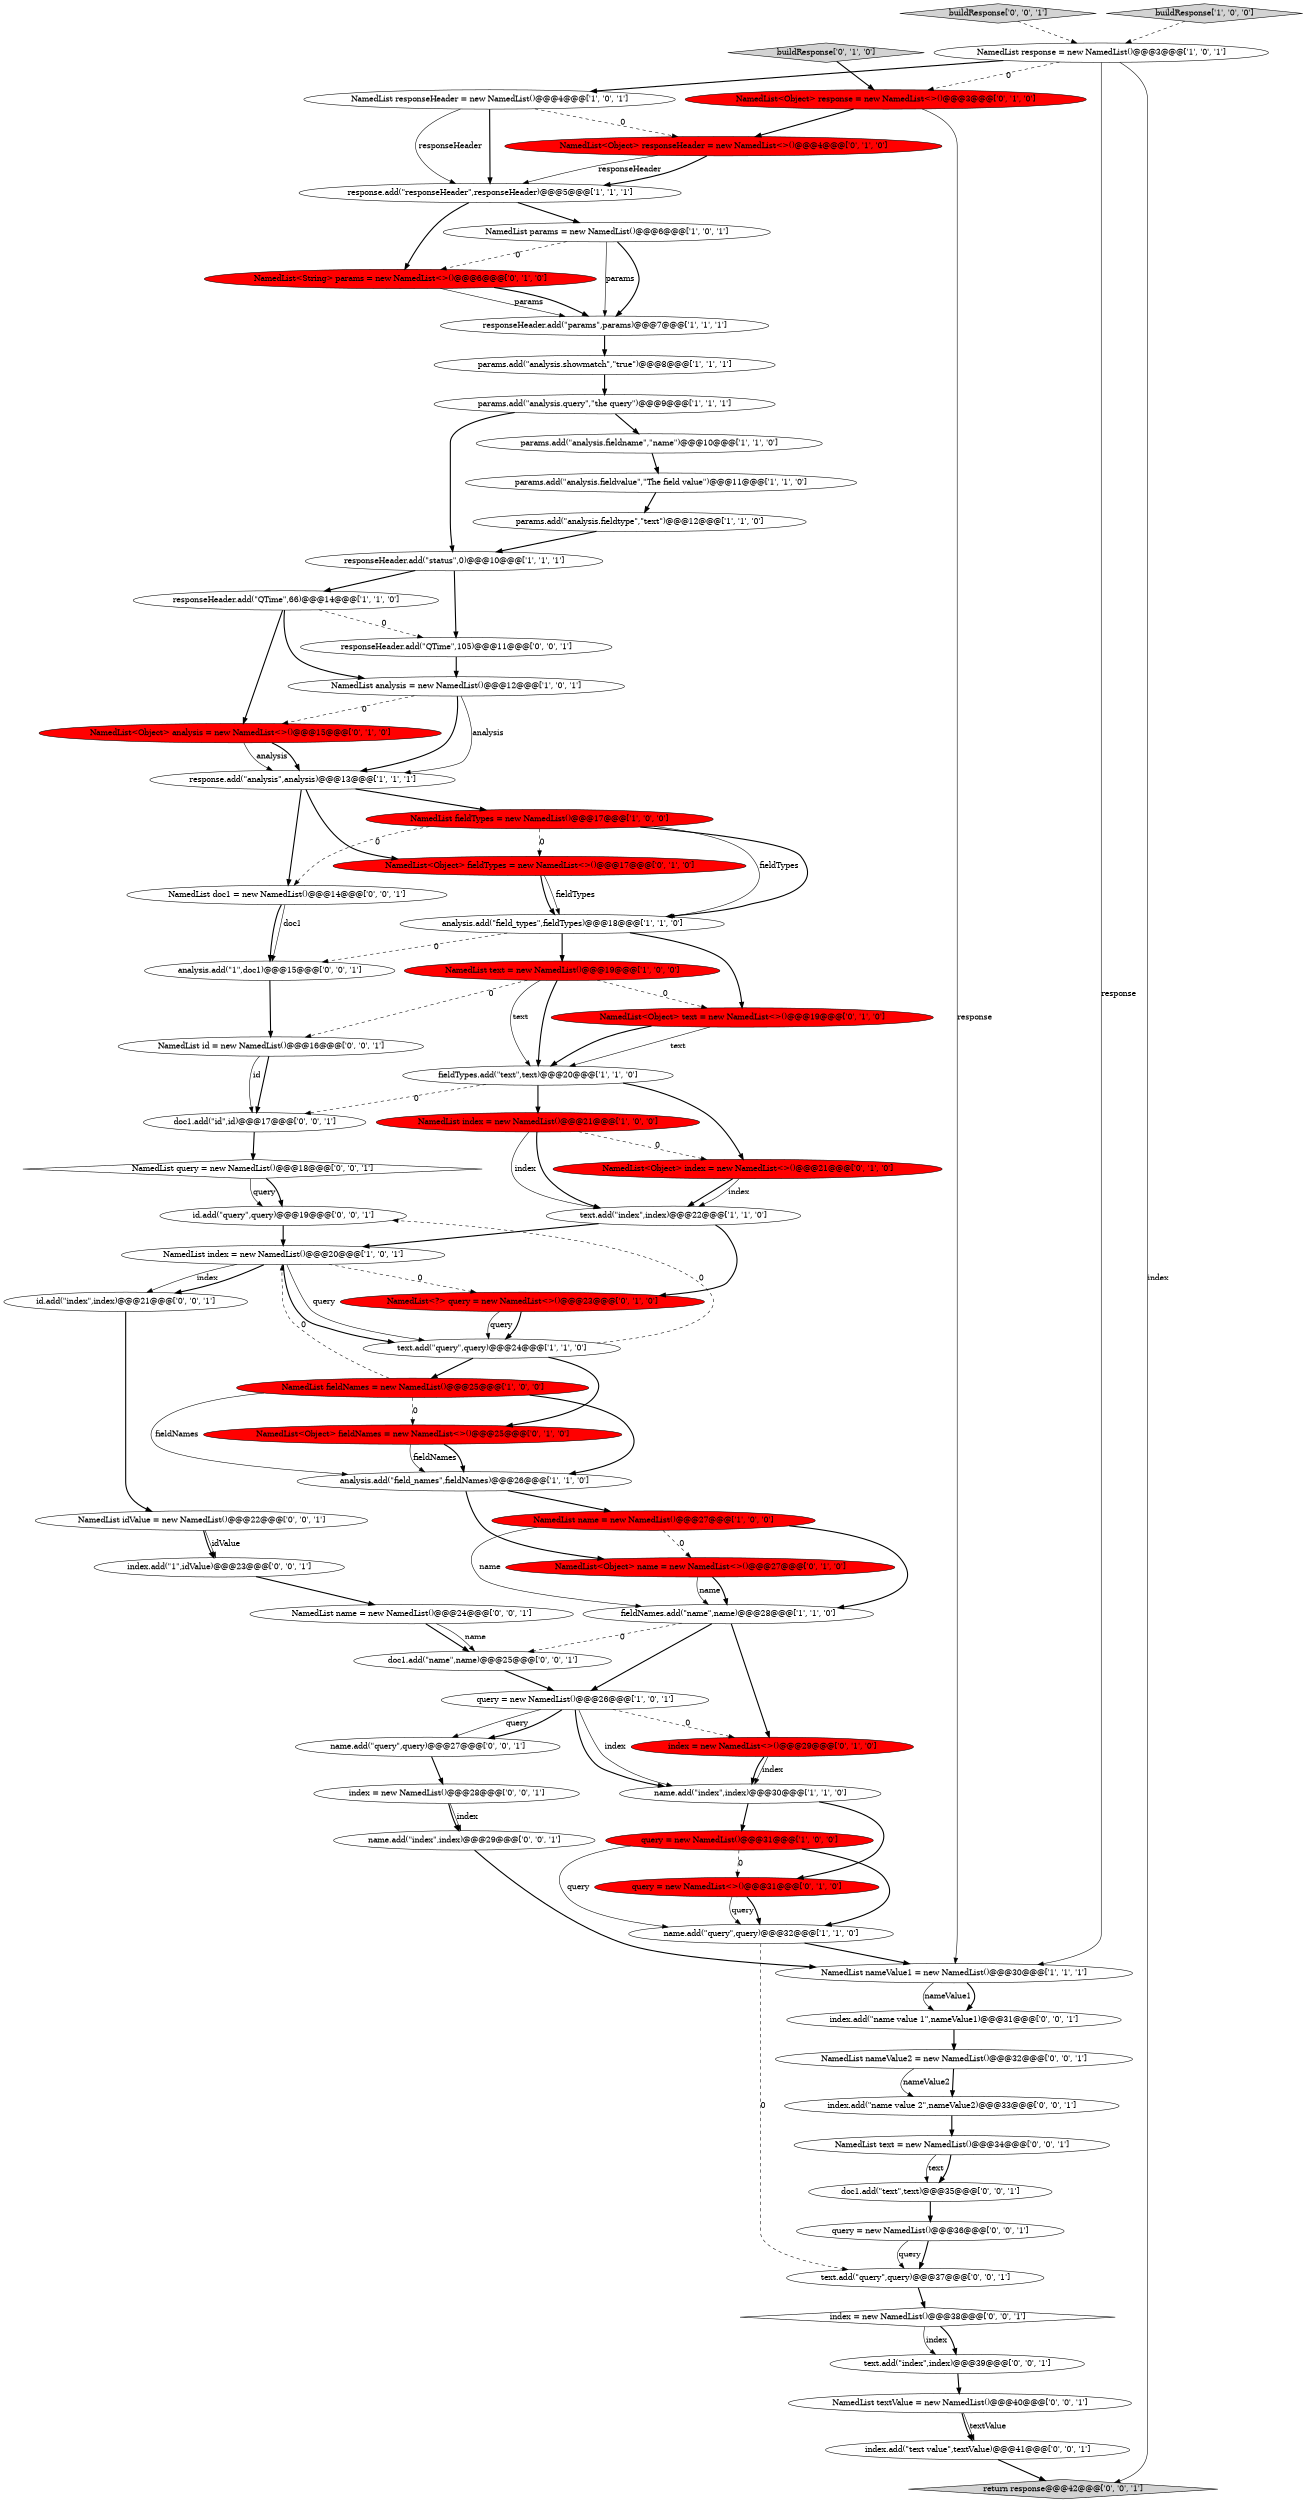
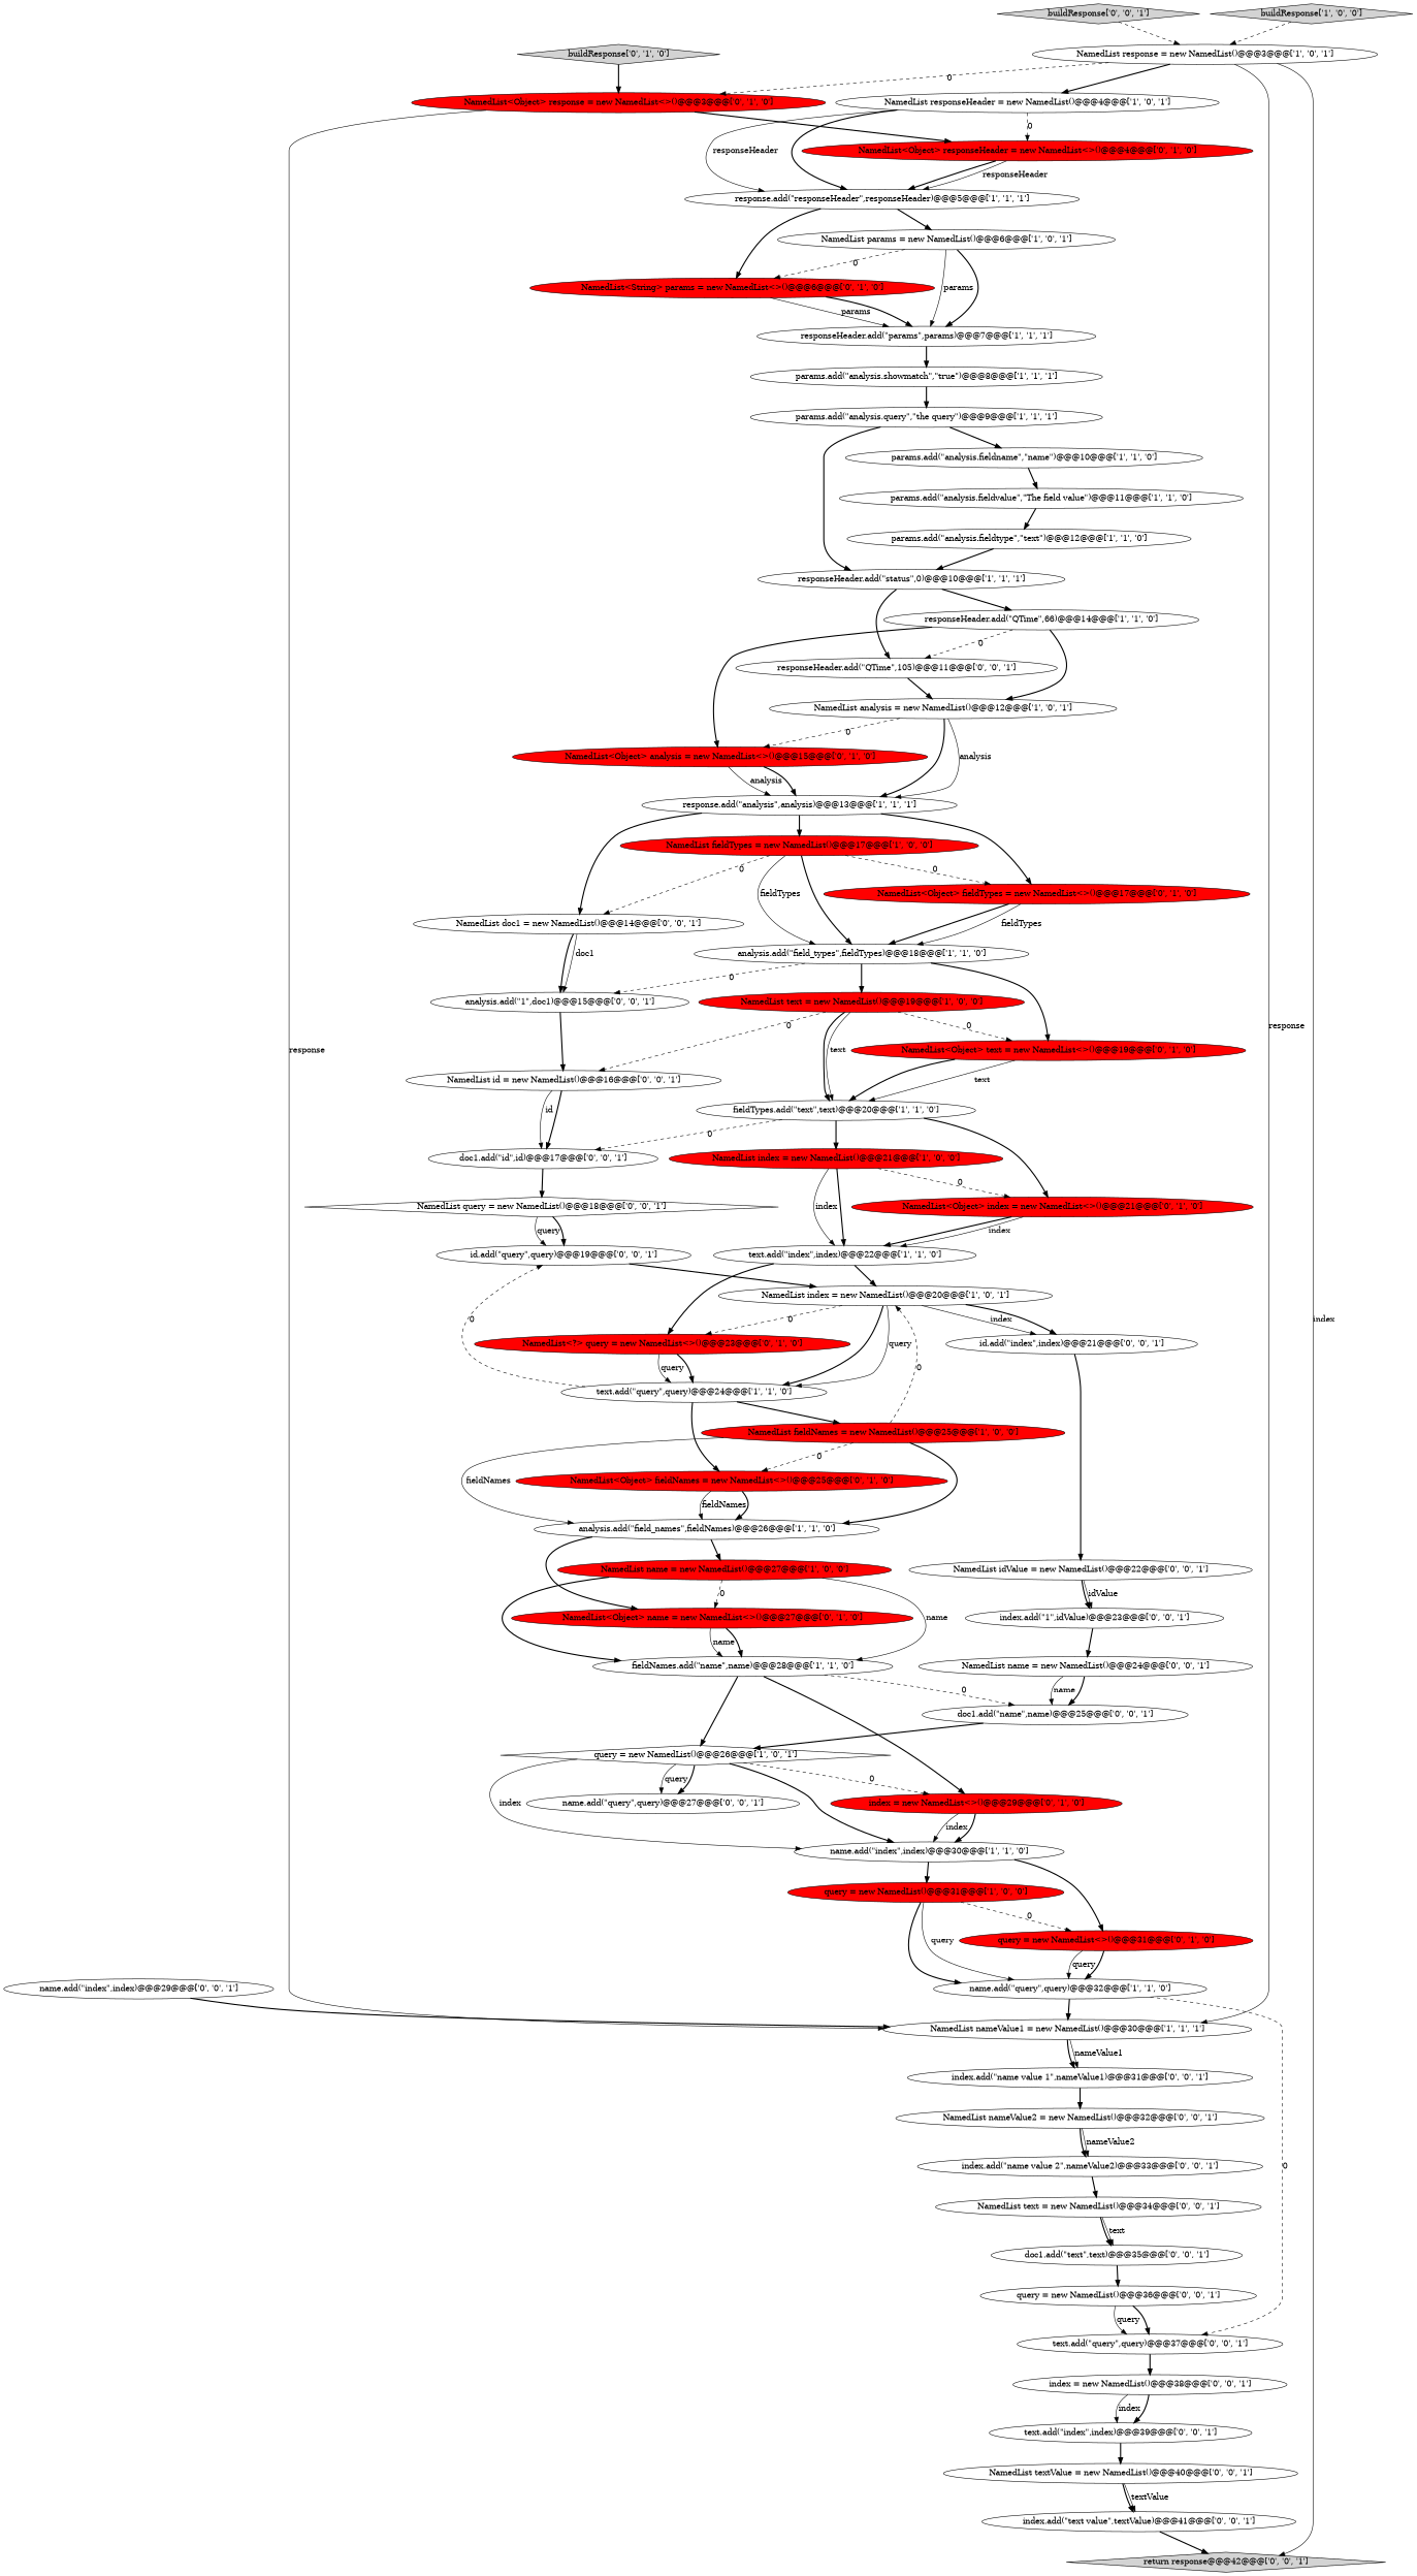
  digraph {
    node [fillcolor=white shape=ellipse style=filled]
    edge [style=bold]
-   n1 [label="index = new NamedList()@@@28@@@['0', '0', '1']"]
    n2 [label="name.add(\"index\",index)@@@29@@@['0', '0', '1']"]
    n3 [label="NamedList nameValue1 = new NamedList()@@@30@@@['1', '1', '1']"]
    n4 [label="params.add(\"analysis.query\",\"the query\")@@@9@@@['1', '1', '1']"]
    n5 [label="params.add(\"analysis.fieldname\",\"name\")@@@10@@@['1', '1', '0']"]
    n6 [label="responseHeader.add(\"status\",0)@@@10@@@['1', '1', '1']"]
    n7 [label="params.add(\"analysis.fieldvalue\",\"The field value\")@@@11@@@['1', '1', '0']"]
    n8 [label="responseHeader.add(\"QTime\",105)@@@11@@@['0', '0', '1']"]
    n9 [label="responseHeader.add(\"QTime\",66)@@@14@@@['1', '1', '0']"]
    n10 [label="NamedList index = new NamedList()@@@20@@@['1', '0', '1']"]
    n11 [label="id.add(\"index\",index)@@@21@@@['0', '0', '1']"]
    n12 [fillcolor=red label="NamedList<?> query = new NamedList<>()@@@23@@@['0', '1', '0']"]
    n13 [label="text.add(\"query\",query)@@@24@@@['1', '1', '0']"]
    n14 [label="NamedList idValue = new NamedList()@@@22@@@['0', '0', '1']"]
    n15 [fillcolor=red label="NamedList fieldNames = new NamedList()@@@25@@@['1', '0', '0']"]
    n16 [fillcolor=red label="NamedList<Object> fieldNames = new NamedList<>()@@@25@@@['0', '1', '0']"]
    n17 [label="id.add(\"query\",query)@@@19@@@['0', '0', '1']"]
    n18 [label="analysis.add(\"field_names\",fieldNames)@@@26@@@['1', '1', '0']"]
    n19 [fillcolor=red label="NamedList<Object> name = new NamedList<>()@@@27@@@['0', '1', '0']"]
    n20 [fillcolor=red label="NamedList name = new NamedList()@@@27@@@['1', '0', '0']"]
    n21 [fillcolor=red label="NamedList<Object> analysis = new NamedList<>()@@@15@@@['0', '1', '0']"]
    n22 [label="response.add(\"analysis\",analysis)@@@13@@@['1', '1', '1']"]
    n23 [fillcolor=red label="NamedList fieldTypes = new NamedList()@@@17@@@['1', '0', '0']"]
    n24 [label="NamedList doc1 = new NamedList()@@@14@@@['0', '0', '1']"]
    n25 [fillcolor=red label="NamedList<Object> fieldTypes = new NamedList<>()@@@17@@@['0', '1', '0']"]
    n26 [fillcolor=lightgray label="buildResponse['0', '1', '0']" shape=diamond]
    n27 [fillcolor=red label="NamedList<Object> response = new NamedList<>()@@@3@@@['0', '1', '0']"]
    n28 [fillcolor=red label="NamedList<Object> responseHeader = new NamedList<>()@@@4@@@['0', '1', '0']"]
    n29 [label="name.add(\"query\",query)@@@32@@@['1', '1', '0']"]
    n30 [label="text.add(\"query\",query)@@@37@@@['0', '0', '1']"]
-   n31 [label="index = new NamedList()@@@38@@@['0', '0', '1']" shape=diamond]
+   n31 [label="index = new NamedList()@@@38@@@['0', '0', '1']"]
    n32 [label="index.add(\"name value 1\",nameValue1)@@@31@@@['0', '0', '1']"]
    n33 [label="params.add(\"analysis.showmatch\",\"true\")@@@8@@@['1', '1', '1']"]
    n34 [label="analysis.add(\"field_types\",fieldTypes)@@@18@@@['1', '1', '0']"]
    n35 [label="analysis.add(\"1\",doc1)@@@15@@@['0', '0', '1']"]
    n36 [fillcolor=red label="NamedList<Object> text = new NamedList<>()@@@19@@@['0', '1', '0']"]
    n37 [fillcolor=red label="NamedList text = new NamedList()@@@19@@@['1', '0', '0']"]
    n38 [label="fieldTypes.add(\"text\",text)@@@20@@@['1', '1', '0']"]
    n39 [fillcolor=red label="NamedList index = new NamedList()@@@21@@@['1', '0', '0']"]
    n40 [fillcolor=red label="NamedList<Object> index = new NamedList<>()@@@21@@@['0', '1', '0']"]
    n41 [label="doc1.add(\"id\",id)@@@17@@@['0', '0', '1']"]
    n42 [label="text.add(\"index\",index)@@@22@@@['1', '1', '0']"]
    n43 [label="NamedList query = new NamedList()@@@18@@@['0', '0', '1']" shape=diamond]
    n44 [label="params.add(\"analysis.fieldtype\",\"text\")@@@12@@@['1', '1', '0']"]
    n45 [label="doc1.add(\"text\",text)@@@35@@@['0', '0', '1']"]
    n46 [label="query = new NamedList()@@@36@@@['0', '0', '1']"]
    n47 [label="NamedList params = new NamedList()@@@6@@@['1', '0', '1']"]
    n48 [label="responseHeader.add(\"params\",params)@@@7@@@['1', '1', '1']"]
    n49 [fillcolor=red label="NamedList<String> params = new NamedList<>()@@@6@@@['0', '1', '0']"]
    n50 [label="text.add(\"index\",index)@@@39@@@['0', '0', '1']"]
    n51 [fillcolor=red label="query = new NamedList<>()@@@31@@@['0', '1', '0']"]
    n52 [label="index.add(\"1\",idValue)@@@23@@@['0', '0', '1']"]
    n53 [label="NamedList nameValue2 = new NamedList()@@@32@@@['0', '0', '1']"]
    n54 [label="NamedList id = new NamedList()@@@16@@@['0', '0', '1']"]
    n55 [fillcolor=red label="index = new NamedList<>()@@@29@@@['0', '1', '0']"]
    n56 [label="name.add(\"index\",index)@@@30@@@['1', '1', '0']"]
    n57 [fillcolor=red label="query = new NamedList()@@@31@@@['1', '0', '0']"]
    n58 [label="NamedList responseHeader = new NamedList()@@@4@@@['1', '0', '1']"]
    n59 [label="response.add(\"responseHeader\",responseHeader)@@@5@@@['1', '1', '1']"]
    n60 [label="NamedList response = new NamedList()@@@3@@@['1', '0', '1']"]
    n61 [fillcolor=lightgray label="return response@@@42@@@['0', '0', '1']" shape=diamond]
    n62 [label="NamedList analysis = new NamedList()@@@12@@@['1', '0', '1']"]
    n63 [label="NamedList textValue = new NamedList()@@@40@@@['0', '0', '1']"]
    n64 [label="index.add(\"text value\",textValue)@@@41@@@['0', '0', '1']"]
    n65 [label="index.add(\"name value 2\",nameValue2)@@@33@@@['0', '0', '1']"]
    n66 [label="NamedList name = new NamedList()@@@24@@@['0', '0', '1']"]
    n67 [label="doc1.add(\"name\",name)@@@25@@@['0', '0', '1']"]
    n68 [label="fieldNames.add(\"name\",name)@@@28@@@['1', '1', '0']"]
-   n69 [label="query = new NamedList()@@@26@@@['1', '0', '1']"]
+   n69 [label="query = new NamedList()@@@26@@@['1', '0', '1']" shape=diamond]
    n70 [label="name.add(\"query\",query)@@@27@@@['0', '0', '1']"]
    n71 [label="NamedList text = new NamedList()@@@34@@@['0', '0', '1']"]
    n72 [fillcolor=lightgray label="buildResponse['0', '0', '1']" shape=diamond]
    n73 [fillcolor=lightgray label="buildResponse['1', '0', '0']" shape=diamond]
-   n1 -> n2
-   n1 -> n2 [label=index style=solid]
    n2 -> n3
    n3 -> n32
    n3 -> n32 [label=nameValue1 style=solid]
    n4 -> n5
    n4 -> n6
    n5 -> n7
    n6 -> n8
    n6 -> n9
    n7 -> n44
    n8 -> n62
    n9 -> n8 [label=0 style=dashed]
    n9 -> n21
    n9 -> n62
    n10 -> n11 [label=index style=solid]
    n10 -> n11
    n10 -> n12 [label=0 style=dashed]
    n10 -> n13 [label=query style=solid]
    n10 -> n13
    n11 -> n14
    n12 -> n13
    n12 -> n13 [label=query style=solid]
    n13 -> n15
    n13 -> n16
    n13 -> n17 [label=0 style=dashed]
    n14 -> n52
    n14 -> n52 [label=idValue style=solid]
    n15 -> n10 [label=0 style=dashed]
    n15 -> n16 [label=0 style=dashed]
    n15 -> n18
    n15 -> n18 [label=fieldNames style=solid]
    n16 -> n18 [label=fieldNames style=solid]
    n16 -> n18
    n17 -> n10
    n18 -> n19
    n18 -> n20
    n19 -> n68 [label=name style=solid]
    n19 -> n68
    n20 -> n19 [label=0 style=dashed]
    n20 -> n68
    n20 -> n68 [label=name style=solid]
    n21 -> n22 [label=analysis style=solid]
    n21 -> n22
    n22 -> n23
    n22 -> n24
    n22 -> n25
    n23 -> n24 [label=0 style=dashed]
    n23 -> n25 [label=0 style=dashed]
    n23 -> n34 [label=fieldTypes style=solid]
    n23 -> n34
    n24 -> n35 [label=doc1 style=solid]
    n24 -> n35
    n25 -> n34
    n25 -> n34 [label=fieldTypes style=solid]
    n26 -> n27
    n27 -> n3 [label=response style=solid]
    n27 -> n28
    n28 -> n59
    n28 -> n59 [label=responseHeader style=solid]
    n29 -> n3
    n29 -> n30 [label=0 style=dashed]
    n30 -> n31
    n31 -> n50
    n31 -> n50 [label=index style=solid]
    n32 -> n53
    n33 -> n4
    n34 -> n35 [label=0 style=dashed]
    n34 -> n36
    n34 -> n37
    n35 -> n54
    n36 -> n38 [label=text style=solid]
    n36 -> n38
    n37 -> n36 [label=0 style=dashed]
    n37 -> n38 [label=text style=solid]
    n37 -> n38
    n37 -> n54 [label=0 style=dashed]
    n38 -> n39
    n38 -> n40
    n38 -> n41 [label=0 style=dashed]
    n39 -> n40 [label=0 style=dashed]
    n39 -> n42
    n39 -> n42 [label=index style=solid]
    n40 -> n42
    n40 -> n42 [label=index style=solid]
    n41 -> n43
    n42 -> n10
    n42 -> n12
    n43 -> n17 [label=query style=solid]
    n43 -> n17
    n44 -> n6
    n45 -> n46
    n46 -> n30
    n46 -> n30 [label=query style=solid]
    n47 -> n48 [label=params style=solid]
    n47 -> n48
    n47 -> n49 [label=0 style=dashed]
    n48 -> n33
    n49 -> n48 [label=params style=solid]
    n49 -> n48
    n50 -> n63
    n51 -> n29 [label=query style=solid]
    n51 -> n29
    n52 -> n66
    n53 -> n65
    n53 -> n65 [label=nameValue2 style=solid]
    n54 -> n41
    n54 -> n41 [label=id style=solid]
    n55 -> n56 [label=index style=solid]
    n55 -> n56
    n56 -> n51
    n56 -> n57
    n57 -> n29
    n57 -> n29 [label=query style=solid]
    n57 -> n51 [label=0 style=dashed]
    n58 -> n28 [label=0 style=dashed]
    n58 -> n59 [label=responseHeader style=solid]
    n58 -> n59
    n59 -> n47
    n59 -> n49
    n60 -> n3 [label=response style=solid]
    n60 -> n27 [label=0 style=dashed]
    n60 -> n58
    n60 -> n61 [label=index style=solid]
    n62 -> n21 [label=0 style=dashed]
    n62 -> n22 [label=analysis style=solid]
    n62 -> n22
    n63 -> n64 [label=textValue style=solid]
    n63 -> n64
    n64 -> n61
    n65 -> n71
    n66 -> n67
    n66 -> n67 [label=name style=solid]
    n67 -> n69
    n68 -> n55
    n68 -> n67 [label=0 style=dashed]
    n68 -> n69
    n69 -> n55 [label=0 style=dashed]
    n69 -> n56 [label=index style=solid]
    n69 -> n56
    n69 -> n70 [label=query style=solid]
    n69 -> n70
-   n70 -> n1
    n71 -> n45
    n71 -> n45 [label=text style=solid]
    n72 -> n60 [style=dashed]
    n73 -> n60 [style=dashed]
  }
